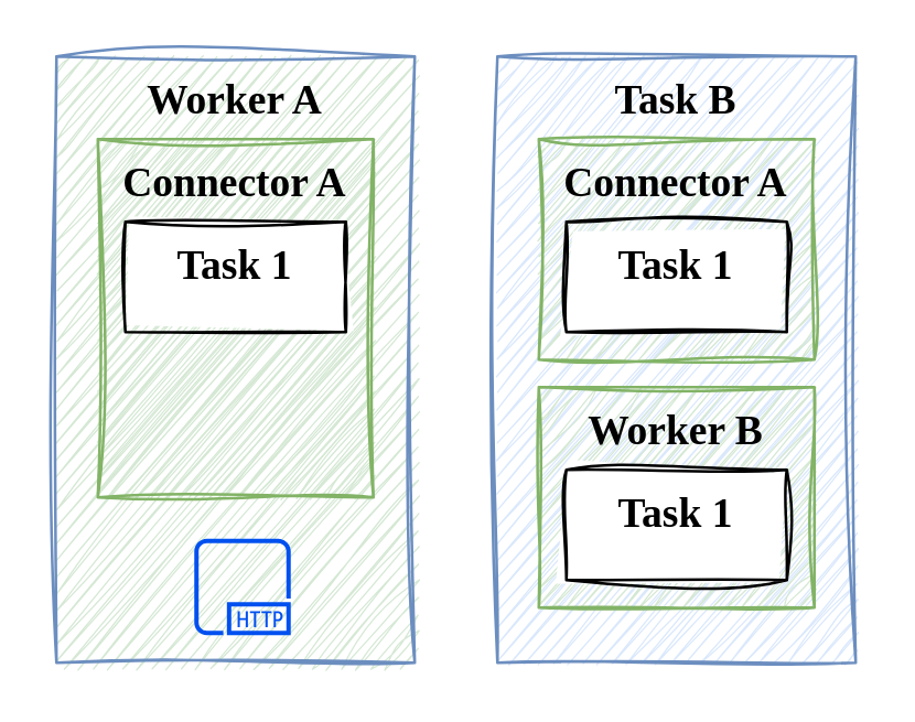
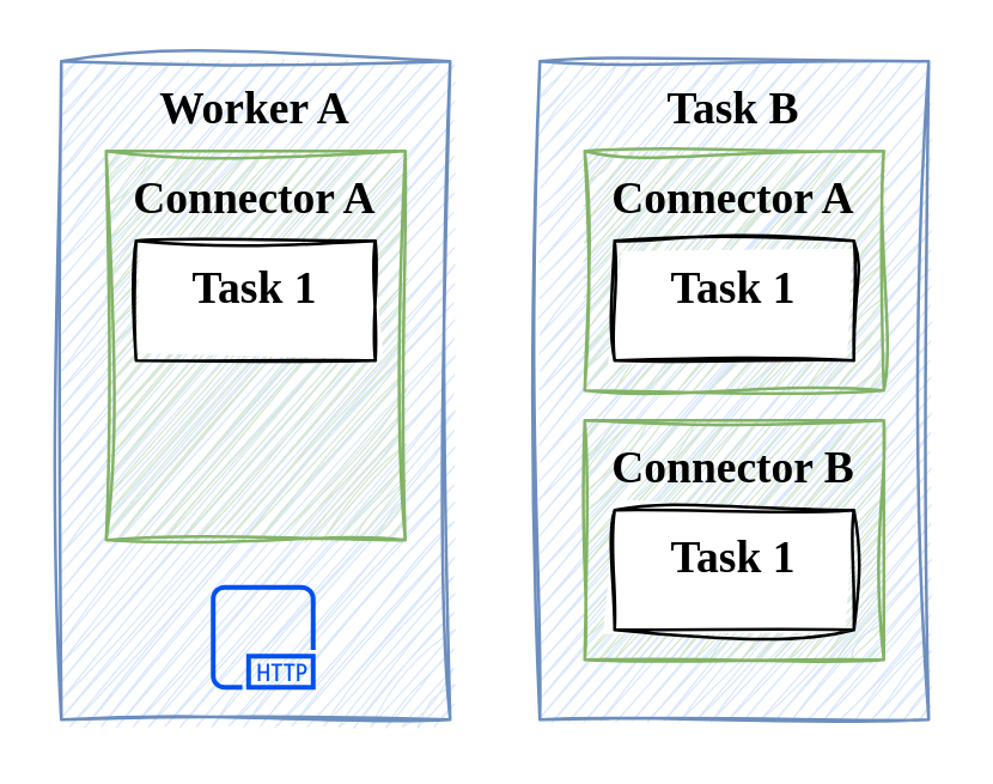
  <mxCell id="0" />
  <mxCell id="1" parent="0" />
- <mxCell id="2" value="Worker A" style="rounded=0;whiteSpace=wrap;html=1;hachureGap=4;fontFamily=Architects Daughter;fontSource=https%3A%2F%2Ffonts.googleapis.com%2Fcss%3Ffamily%3DArchitects%2BDaughter;fontSize=15;fontStyle=1;horizontal=1;verticalAlign=top;fillColor=#d5e8d4;strokeColor=#6c8ebf;sketch=1;curveFitting=1;jiggle=2;" vertex="1" parent="1"><mxGeometry x="20" y="20" width="130" height="220" as="geometry" /></mxCell>
+ <mxCell id="2" value="Worker A" style="rounded=0;whiteSpace=wrap;html=1;hachureGap=4;fontFamily=Architects Daughter;fontSource=https%3A%2F%2Ffonts.googleapis.com%2Fcss%3Ffamily%3DArchitects%2BDaughter;fontSize=15;fontStyle=1;horizontal=1;verticalAlign=top;fillColor=#dae8fc;strokeColor=#6c8ebf;sketch=1;curveFitting=1;jiggle=2;" vertex="1" parent="1"><mxGeometry x="20" y="20" width="130" height="220" as="geometry" /></mxCell>
  <mxCell id="3" value="Connector A&lt;br&gt;" style="rounded=0;whiteSpace=wrap;html=1;sketch=1;hachureGap=4;jiggle=2;curveFitting=1;fontFamily=Architects Daughter;fontSource=https%3A%2F%2Ffonts.googleapis.com%2Fcss%3Ffamily%3DArchitects%2BDaughter;fontSize=15;fontStyle=1;horizontal=1;verticalAlign=top;fillColor=#d5e8d4;strokeColor=#82b366;" vertex="1" parent="1"><mxGeometry x="35" y="50" width="100" height="130" as="geometry" /></mxCell>
  <mxCell id="4" value="Task 1" style="rounded=0;whiteSpace=wrap;html=1;sketch=1;hachureGap=4;jiggle=2;curveFitting=1;fontFamily=Architects Daughter;fontSource=https%3A%2F%2Ffonts.googleapis.com%2Fcss%3Ffamily%3DArchitects%2BDaughter;fontSize=15;fontStyle=1;horizontal=1;verticalAlign=top;" vertex="1" parent="1"><mxGeometry x="45" y="80" width="80" height="40" as="geometry" /></mxCell>
  <mxCell id="5" value="Task B" style="rounded=0;whiteSpace=wrap;html=1;sketch=1;hachureGap=4;jiggle=2;curveFitting=1;fontFamily=Architects Daughter;fontSource=https%3A%2F%2Ffonts.googleapis.com%2Fcss%3Ffamily%3DArchitects%2BDaughter;fontSize=15;fontStyle=1;horizontal=1;verticalAlign=top;fillColor=#dae8fc;strokeColor=#6c8ebf;" vertex="1" parent="1"><mxGeometry x="180" y="20" width="130" height="220" as="geometry" /></mxCell>
  <mxCell id="6" value="Connector A&lt;br&gt;" style="rounded=0;whiteSpace=wrap;html=1;sketch=1;hachureGap=4;jiggle=2;curveFitting=1;fontFamily=Architects Daughter;fontSource=https%3A%2F%2Ffonts.googleapis.com%2Fcss%3Ffamily%3DArchitects%2BDaughter;fontSize=15;fontStyle=1;horizontal=1;verticalAlign=top;fillColor=#d5e8d4;strokeColor=#82b366;" vertex="1" parent="1"><mxGeometry x="195" y="50" width="100" height="80" as="geometry" /></mxCell>
  <mxCell id="7" value="Task 1" style="rounded=0;whiteSpace=wrap;html=1;sketch=1;hachureGap=4;jiggle=2;curveFitting=1;fontFamily=Architects Daughter;fontSource=https%3A%2F%2Ffonts.googleapis.com%2Fcss%3Ffamily%3DArchitects%2BDaughter;fontSize=15;fontStyle=1;horizontal=1;verticalAlign=top;" vertex="1" parent="1"><mxGeometry x="205" y="80" width="80" height="40" as="geometry" /></mxCell>
- <mxCell id="8" value="Worker B" style="rounded=0;whiteSpace=wrap;html=1;sketch=1;hachureGap=4;jiggle=2;curveFitting=1;fontFamily=Architects Daughter;fontSource=https%3A%2F%2Ffonts.googleapis.com%2Fcss%3Ffamily%3DArchitects%2BDaughter;fontSize=15;fontStyle=1;horizontal=1;verticalAlign=top;fillColor=#d5e8d4;strokeColor=#82b366;" vertex="1" parent="1"><mxGeometry x="195" y="140" width="100" height="80" as="geometry" /></mxCell>
+ <mxCell id="8" value="Connector B" style="rounded=0;whiteSpace=wrap;html=1;sketch=1;hachureGap=4;jiggle=2;curveFitting=1;fontFamily=Architects Daughter;fontSource=https%3A%2F%2Ffonts.googleapis.com%2Fcss%3Ffamily%3DArchitects%2BDaughter;fontSize=15;fontStyle=1;horizontal=1;verticalAlign=top;fillColor=#d5e8d4;strokeColor=#82b366;" vertex="1" parent="1"><mxGeometry x="195" y="140" width="100" height="80" as="geometry" /></mxCell>
  <mxCell id="9" value="Task 1" style="rounded=0;whiteSpace=wrap;html=1;sketch=1;hachureGap=4;jiggle=2;curveFitting=1;fontFamily=Architects Daughter;fontSource=https%3A%2F%2Ffonts.googleapis.com%2Fcss%3Ffamily%3DArchitects%2BDaughter;fontSize=15;fontStyle=1;horizontal=1;verticalAlign=top;" vertex="1" parent="1"><mxGeometry x="205" y="170" width="80" height="40" as="geometry" /></mxCell>
  <mxCell id="10" value="" style="sketch=0;outlineConnect=0;dashed=0;verticalLabelPosition=bottom;verticalAlign=top;align=center;html=1;fontSize=12;fontStyle=0;aspect=fixed;pointerEvents=1;shape=mxgraph.aws4.http_protocol;hachureGap=4;jiggle=2;curveFitting=1;fontFamily=Architects Daughter;fontSource=https%3A%2F%2Ffonts.googleapis.com%2Fcss%3Ffamily%3DArchitects%2BDaughter;fillColor=#0050ef;strokeColor=#001DBC;fontColor=#ffffff;" vertex="1" parent="1"><mxGeometry x="70" y="195" width="35" height="35" as="geometry" /></mxCell>
